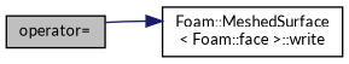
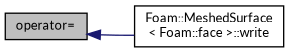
  digraph {
    rankdir=LR
    fontname=Lato
    node [color=black fontname=Lato fontsize=10 shape=record]
    n1 [fillcolor=grey75 fontcolor=black height=0.2 label="operator=" style=filled width=0.4]
    n2 [height=0.2 label="Foam::MeshedSurface\l\< Foam::face \>::write" width=0.4]
-   n2 -> n1 [color=midnightblue dir=back fontname=Lato fontsize=10 labelfontname=FreeSans labelfontsize=10 style=solid]
+   n1 -> n2 [color=midnightblue dir=back fontname=Lato fontsize=10 labelfontname=FreeSans labelfontsize=10 style=solid]
  }
